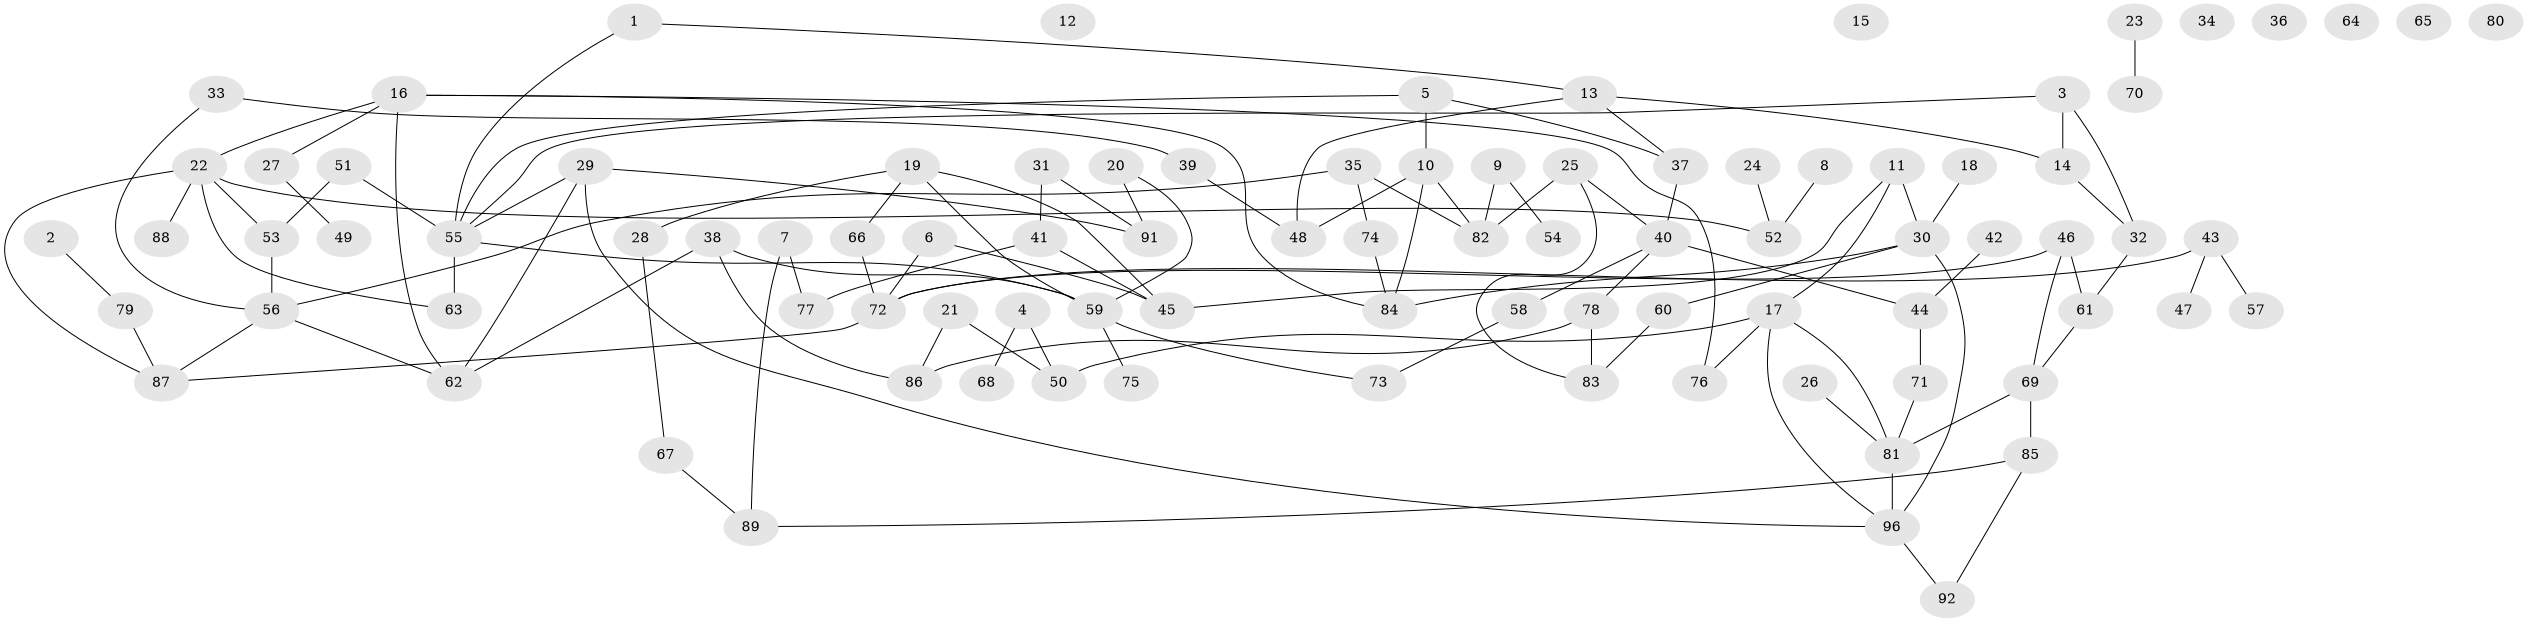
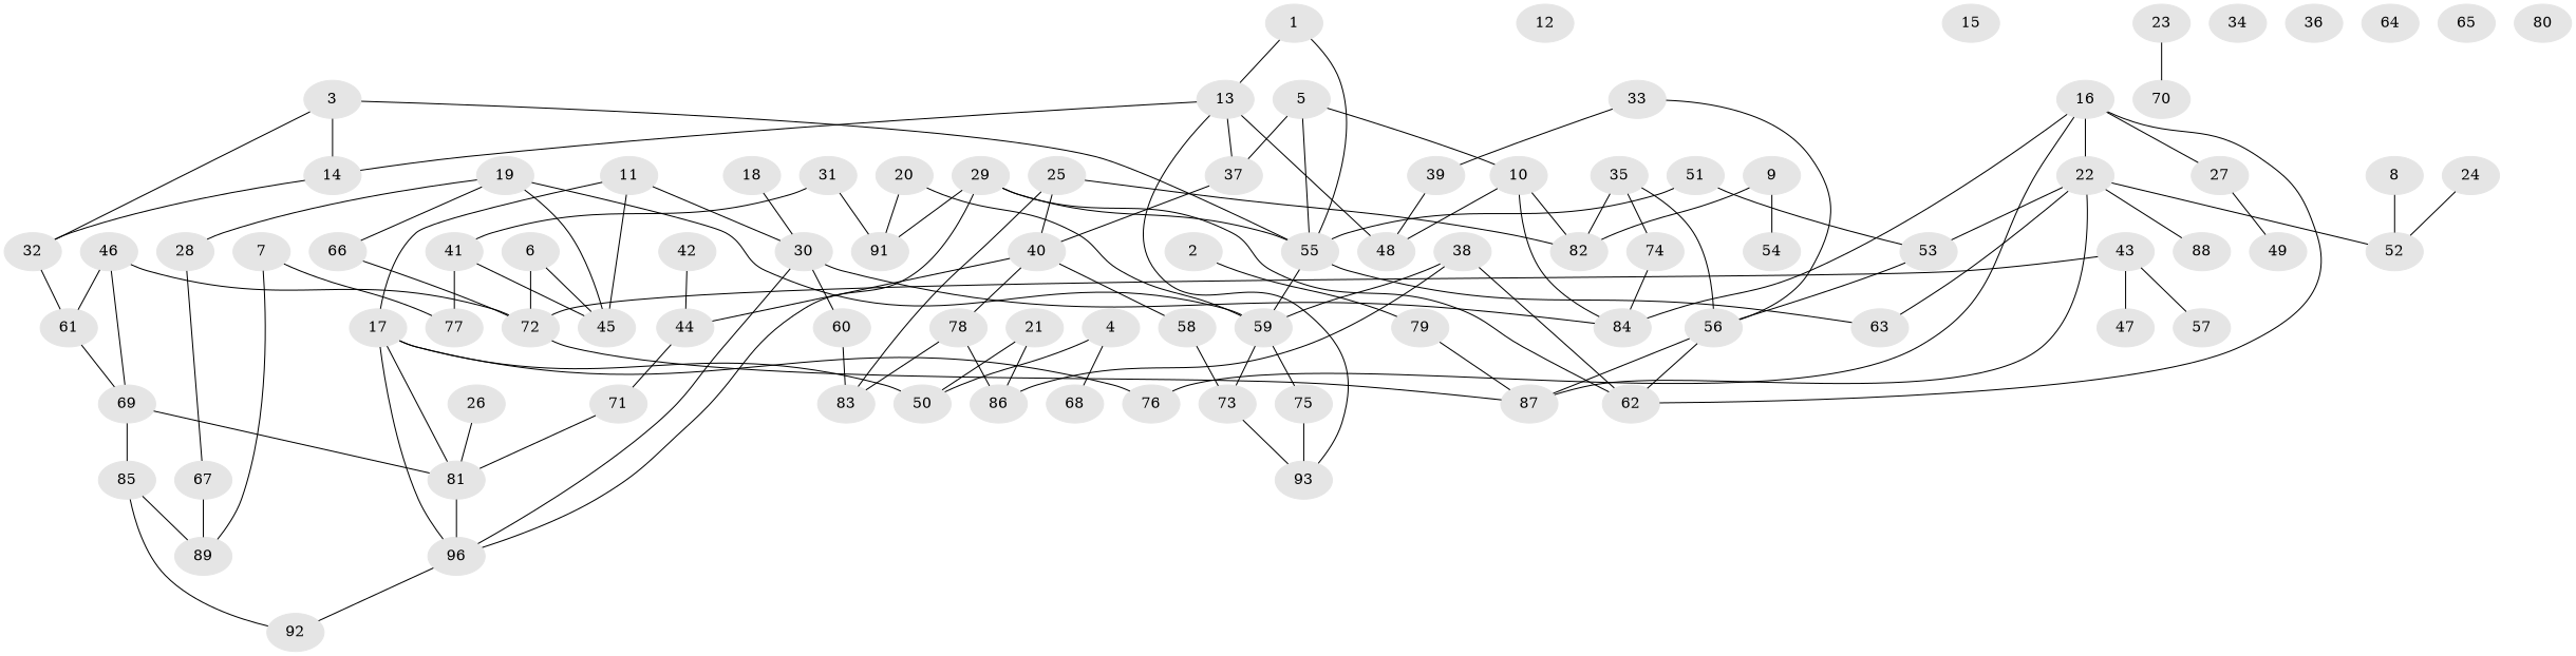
  graph {
    node [color=gray90 style=filled]
    1
    13
    55
    14
    37
    48
+   93
    59
    63
    2
    79
    87
    3
    32
    61
    4
    50
    68
    5
    10
    82
    84
    40
    6
    45
    72
    7
    77
    89
    8
    52
    9
    54
    11
    17
    30
    76
    81
    n39 [label=96]
    60
    12
    15
    16
    22
    27
    62
    53
    88
    49
    92
    18
    19
    28
    66
    67
    73
    75
    20
    91
    21
    86
    56
    23
    70
    24
    25
    83
    44
    58
    78
    26
    29
    31
    41
    69
    33
    39
    34
    35
    74
    36
    38
    71
    42
    43
    47
    57
    46
    85
    51
    64
    65
    80
    1 -- 13
    1 -- 55
    13 -- 14
    13 -- 37
    13 -- 48
+   13 -- 93
    55 -- 59
    55 -- 63
    14 -- 32
    37 -- 40
    59 -- 73
    59 -- 75
    2 -- 79
    79 -- 87
    3 -- 55
    3 -- 14
    3 -- 32
    32 -- 61
    61 -- 69
    4 -- 50
    4 -- 68
    5 -- 55
    5 -- 37
    5 -- 10
    10 -- 48
    10 -- 82
    10 -- 84
    40 -- 44
    40 -- 58
    40 -- 78
    6 -- 45
    6 -- 72
    72 -- 87
    7 -- 77
    7 -- 89
    8 -- 52
    9 -- 82
    9 -- 54
    11 -- 45
    11 -- 17
    11 -- 30
    17 -- 50
    17 -- 76
    17 -- 81
    17 -- n39
    30 -- 84
    30 -- n39
    30 -- 60
    81 -- n39
    n39 -- 92
    60 -- 83
    16 -- 84
    16 -- 76
    16 -- 22
    16 -- 27
    16 -- 62
    22 -- 63
    22 -- 87
    22 -- 52
    22 -- 53
    22 -- 88
    27 -- 49
    53 -- 56
    18 -- 30
    19 -- 59
    19 -- 45
    19 -- 28
    19 -- 66
    28 -- 67
    66 -- 72
    67 -- 89
+   73 -- 93
+   75 -- 93
    20 -- 59
    20 -- 91
    21 -- 50
    21 -- 86
    56 -- 87
    56 -- 62
    23 -- 70
    24 -- 52
    25 -- 82
    25 -- 40
    25 -- 83
    44 -- 71
    58 -- 73
    78 -- 86
    78 -- 83
    26 -- 81
    29 -- 55
    29 -- n39
    29 -- 62
    29 -- 91
    31 -- 91
    31 -- 41
    41 -- 45
    41 -- 77
    69 -- 81
    69 -- 85
    33 -- 56
    33 -- 39
    39 -- 48
    35 -- 82
    35 -- 56
    35 -- 74
    74 -- 84
    38 -- 59
    38 -- 62
    38 -- 86
    71 -- 81
    42 -- 44
    43 -- 72
    43 -- 47
    43 -- 57
    46 -- 61
    46 -- 72
    46 -- 69
    85 -- 89
    85 -- 92
    51 -- 55
    51 -- 53
  }
